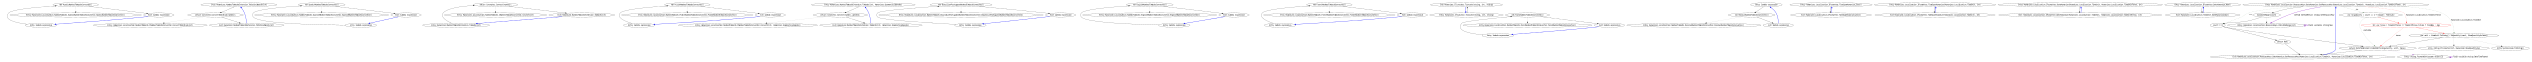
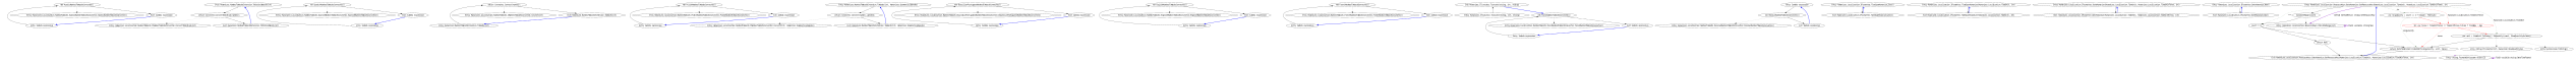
  digraph {
    fontname="IBM Plex Mono"
    node [cluster="lambda expression" file="DateHumanizeExtensions.cs" fontname="IBM Plex Mono" span="5-5"]
    edge [fontname="IBM Plex Mono" style=solid]
    n1 [cluster="Humanizer.Localisation.NumberToWords.ArabicNumberToWordsConverter.ArabicNumberToWordsConverter()" label="Entry Humanizer.Localisation.NumberToWords.ArabicNumberToWordsConverter.ArabicNumberToWordsConverter()" span="4-4"]
    n2 [cluster="Humanizer.NumberToWordsExtension.ToOrdinalWords(int)" label="Entry Humanizer.NumberToWordsExtension.ToOrdinalWords(int)" span="52-52"]
    n3 [cluster="Humanizer.NumberToWordsExtension.ToOrdinalWords(int)" label="return Converter.ConvertToOrdinal(number);" span="54-54"]
    n4 [cluster="Humanizer.NumberToWordsExtension.ToOrdinalWords(int)" label="Exit Humanizer.NumberToWordsExtension.ToOrdinalWords(int)" span="52-52"]
    n5 [cluster="Humanizer.Localisation.NumberToWords.INumberToWordsConverter.ConvertToOrdinal(int)" label="Entry Humanizer.Localisation.NumberToWords.INumberToWordsConverter.ConvertToOrdinal(int)" span="29-29"]
    n6 [cluster="Humanizer.Localisation.NumberToWords.SpanishNumberToWordsConverter.SpanishNumberToWordsConverter()" label="Entry Humanizer.Localisation.NumberToWords.SpanishNumberToWordsConverter.SpanishNumberToWordsConverter()"]
    n7 [cluster="Humanizer.Localisation.NumberToWords.INumberToWordsConverter.Convert(int)" label="Entry Humanizer.Localisation.NumberToWords.INumberToWordsConverter.Convert(int)" span="12-12"]
    n8 [cluster="Humanizer.Localisation.NumberToWords.PolishNumberToWordsConverter.PolishNumberToWordsConverter()" label="Entry Humanizer.Localisation.NumberToWords.PolishNumberToWordsConverter.PolishNumberToWordsConverter()" span="6-6"]
    n9 [cluster="Humanizer.NumberToWordsExtension.ToWords(int)" label="Entry Humanizer.NumberToWordsExtension.ToWords(int)" span="29-29"]
    n10 [cluster="Humanizer.NumberToWordsExtension.ToWords(int)" label="return Converter.Convert(number);" span="31-31"]
    n11 [cluster="Humanizer.NumberToWordsExtension.ToWords(int)" label="Exit Humanizer.NumberToWordsExtension.ToWords(int)" span="29-29"]
    n12 [cluster="Humanizer.NumberToWordsExtension.ToWords(int, Humanizer.GrammaticalGender)" label="Entry Humanizer.NumberToWordsExtension.ToWords(int, Humanizer.GrammaticalGender)" span="42-42"]
    n13 [cluster="Humanizer.NumberToWordsExtension.ToWords(int, Humanizer.GrammaticalGender)" label="return Converter.Convert(number, gender);" span="44-44"]
    n14 [cluster="Humanizer.NumberToWordsExtension.ToWords(int, Humanizer.GrammaticalGender)" label="Exit Humanizer.NumberToWordsExtension.ToWords(int, Humanizer.GrammaticalGender)" span="42-42"]
    n15 [cluster="Humanizer.Localisation.NumberToWords.INumberToWordsConverter.Convert(int, Humanizer.GrammaticalGender)" label="Entry Humanizer.Localisation.NumberToWords.INumberToWordsConverter.Convert(int, Humanizer.GrammaticalGender)" span="22-22"]
    n16 [cluster="Humanizer.Localisation.NumberToWords.BrazilianPortugueseNumberToWordsConverter.BrazilianPortugueseNumberToWordsConverter()" label="Entry Humanizer.Localisation.NumberToWords.BrazilianPortugueseNumberToWordsConverter.BrazilianPortugueseNumberToWordsConverter()"]
    n17 [cluster="Humanizer.Localisation.NumberToWords.EnglishNumberToWordsConverter.EnglishNumberToWordsConverter()" label="Entry Humanizer.Localisation.NumberToWords.EnglishNumberToWordsConverter.EnglishNumberToWordsConverter()"]
    n18 [cluster="Humanizer.Localisation.NumberToWords.FrenchNumberToWordsConverter.FrenchNumberToWordsConverter()" label="Entry Humanizer.Localisation.NumberToWords.FrenchNumberToWordsConverter.FrenchNumberToWordsConverter()"]
    n19 [cluster="Humanizer.Localisation.NumberToWords.FarsiNumberToWordsConverter.FarsiNumberToWordsConverter()" label="Entry Humanizer.Localisation.NumberToWords.FarsiNumberToWordsConverter.FarsiNumberToWordsConverter()"]
    n20 [label="Entry lambda expression" span="21-21"]
    n21 [label="new FrenchNumberToWordsConverter()" span="21-21"]
    n22 [label="Exit lambda expression" span="21-21"]
    n23 [label="Entry lambda expression" span="14-14"]
    n24 [label="new EnglishNumberToWordsConverter()" span="14-14"]
    n25 [label="Exit lambda expression" span="14-14"]
    n26 [label="Entry lambda expression" span="15-15"]
    n27 [label="new ArabicNumberToWordsConverter()" span="15-15"]
    n28 [label="Exit lambda expression" span="15-15"]
    n29 [label="Entry lambda expression" span="16-16"]
    n30 [label="new FarsiNumberToWordsConverter()" span="16-16"]
    n31 [label="Exit lambda expression" span="16-16"]
    n32 [label="Entry lambda expression" span="17-17"]
    n33 [label="new SpanishNumberToWordsConverter()" span="17-17"]
    n34 [label="Exit lambda expression" span="17-17"]
    n35 [label="Entry lambda expression" span="18-18"]
    n36 [label="new PolishNumberToWordsConverter()" span="18-18"]
    n37 [label="Exit lambda expression" span="18-18"]
    n38 [label="Entry lambda expression" span="19-19"]
    n39 [label="new BrazilianPortugueseNumberToWordsConverter()" span="19-19"]
    n40 [label="Exit lambda expression" span="19-19"]
    n41 [label="Entry lambda expression" span="20-20"]
    n42 [label="new RussianNumberToWordsConverter()" span="20-20"]
    n43 [label="Exit lambda expression" span="20-20"]
    n44 [cluster="Humanizer.Localisation.NumberToWords.RussianNumberToWordsConverter.RussianNumberToWordsConverter()" label="Entry Humanizer.Localisation.NumberToWords.RussianNumberToWordsConverter.RussianNumberToWordsConverter()"]
    n45 [cluster="Humanizer.ITruncator.Truncate(string, int, string)" file="DefaultFormatter.cs" label="Entry Humanizer.ITruncator.Truncate(string, int, string)" span="14-14"]
    n46 [cluster="Humanizer.ITruncator.Truncate(string, int, string)" file="DefaultFormatter.cs" label="Exit Humanizer.ITruncator.Truncate(string, int, string)" span="14-14"]
    n47 [cluster="Humanizer.Localisation.IFormatter.TimeSpanHumanize_Zero()" file="IFormatter.cs" label="Entry Humanizer.Localisation.IFormatter.TimeSpanHumanize_Zero()" span="12-12"]
    n48 [cluster="Humanizer.Localisation.IFormatter.TimeSpanHumanize_Zero()" file="IFormatter.cs" label="Exit Humanizer.Localisation.IFormatter.TimeSpanHumanize_Zero()" span="12-12"]
    n49 [cluster="Humanizer.Localisation.IFormatter.TimeSpanHumanize(Humanizer.Localisation.TimeUnit, int)" file="IFormatter.cs" label="Entry Humanizer.Localisation.IFormatter.TimeSpanHumanize(Humanizer.Localisation.TimeUnit, int)" span="13-13"]
    n50 [cluster="Humanizer.Localisation.IFormatter.TimeSpanHumanize(Humanizer.Localisation.TimeUnit, int)" file="IFormatter.cs" label="Exit Humanizer.Localisation.IFormatter.TimeSpanHumanize(Humanizer.Localisation.TimeUnit, int)" span="13-13"]
    n51 [cluster="Humanizer.Localisation.IFormatter.DateHumanize(Humanizer.Localisation.TimeUnit, Humanizer.Localisation.TimeUnitTense, int)" file="IFormatter.cs" label="Entry Humanizer.Localisation.IFormatter.DateHumanize(Humanizer.Localisation.TimeUnit, Humanizer.Localisation.TimeUnitTense, int)" span="10-10"]
    n52 [cluster="Humanizer.Localisation.IFormatter.DateHumanize(Humanizer.Localisation.TimeUnit, Humanizer.Localisation.TimeUnitTense, int)" file="IFormatter.cs" label="Exit Humanizer.Localisation.IFormatter.DateHumanize(Humanizer.Localisation.TimeUnit, Humanizer.Localisation.TimeUnitTense, int)" span="10-10"]
    n53 [cluster="Humanizer.Localisation.IFormatter.DateHumanize_Now()" file="IFormatter.cs" label="Entry Humanizer.Localisation.IFormatter.DateHumanize_Now()" span="9-9"]
-   n54 [cluster="Humanizer.Localisation.IFormatter.DateHumanize_Now()" file="IFormatter.cs" label="Exit Humanizer.Localisation.TimeUnit.DateHumanize_Now()" span="9-9"]
+   n54 [cluster="Humanizer.Localisation.IFormatter.DateHumanize_Now()" file="IFormatter.cs" label="Exit Humanizer.Localisation.IFormatter.DateHumanize_Now()" span="9-9"]
    n55 [cluster="Humanizer.Localisation.ResourceKeys.ValidateRange(int)" file="ResourceKeys.DateHumanize.cs" label="Entry Humanizer.Localisation.ResourceKeys.ValidateRange(int)" span="9-9"]
    n56 [cluster="string.ToQuantity(int, Humanizer.ShowQuantityAs)" file="ResourceKeys.DateHumanize.cs" label="Entry string.ITruncator(int, Humanizer.ShowQuantityAs)" span="25-25"]
    n57 [cluster="Humanizer.Localisation.ResourceKeys.DateHumanize.GetResourceKey(Humanizer.Localisation.TimeUnit, Humanizer.Localisation.TimeUnitTense, int)" file="ResourceKeys.DateHumanize.cs" label="Entry Humanizer.Localisation.ResourceKeys.DateHumanize.GetResourceKey(Humanizer.Localisation.TimeUnit, Humanizer.Localisation.TimeUnitTense, int)" span="27-27"]
    n58 [cluster="Humanizer.Localisation.ResourceKeys.DateHumanize.GetResourceKey(Humanizer.Localisation.TimeUnit, Humanizer.Localisation.TimeUnitTense, int)" file="ResourceKeys.DateHumanize.cs" label="ValidateRange(count)" span="29-29"]
    n59 [cluster="Humanizer.Localisation.ResourceKeys.DateHumanize.GetResourceKey(Humanizer.Localisation.TimeUnit, Humanizer.Localisation.TimeUnitTense, int)" file="ResourceKeys.DateHumanize.cs" label="count == 0" span="31-31"]
    n60 [cluster="Humanizer.Localisation.ResourceKeys.DateHumanize.GetResourceKey(Humanizer.Localisation.TimeUnit, Humanizer.Localisation.TimeUnitTense, int)" file="ResourceKeys.DateHumanize.cs" label="var singularity = count == 1 ? Single : Multiple" span="34-34"]
    n61 [cluster="Humanizer.Localisation.ResourceKeys.DateHumanize.GetResourceKey(Humanizer.Localisation.TimeUnit, Humanizer.Localisation.TimeUnitTense, int)" color=red community=0 file="ResourceKeys.DateHumanize.cs" label="10: var tense = timeUnitTense == TimeUnitTense.Future ? FromNow : Ago" span="35-35"]
    n62 [cluster="Humanizer.Localisation.ResourceKeys.DateHumanize.GetResourceKey(Humanizer.Localisation.TimeUnit, Humanizer.Localisation.TimeUnitTense, int)" file="ResourceKeys.DateHumanize.cs" label="var unit = timeUnit.ToString().ToQuantity(count, ShowQuantityAs.None)" span="36-36"]
    n63 [cluster="Humanizer.Localisation.ResourceKeys.DateHumanize.GetResourceKey(Humanizer.Localisation.TimeUnit, Humanizer.Localisation.TimeUnitTense, int)" file="ResourceKeys.DateHumanize.cs" label="return Now;" span="32-32"]
    n64 [cluster="Humanizer.Localisation.ResourceKeys.DateHumanize.GetResourceKey(Humanizer.Localisation.TimeUnit, Humanizer.Localisation.TimeUnitTense, int)" file="ResourceKeys.DateHumanize.cs" label="return DateTimeFormat.FormatWith(singularity, unit, tense);" span="37-37"]
    n65 [cluster="System.Enum.ToString()" file="ResourceKeys.DateHumanize.cs" label="Entry System.Enum.ToString()" span="0-0"]
    n66 [cluster="Humanizer.Localisation.ResourceKeys.DateHumanize.GetResourceKey(Humanizer.Localisation.TimeUnit, Humanizer.Localisation.TimeUnitTense, int)" file="ResourceKeys.DateHumanize.cs" label="Exit Humanizer.Localisation.ResourceKeys.DateHumanize.GetResourceKey(Humanizer.Localisation.TimeUnit, Humanizer.Localisation.TimeUnitTense, int)" span="27-27"]
    n67 [cluster="string.FormatWith(params object[])" file="ResourceKeys.DateHumanize.cs" label="Entry string.FormatWith(params object[])" span="15-15"]
    n2 -> n3
    n3 -> n4
    n3 -> n5 [style=dotted]
    n4 -> n2 [color=blue style=bold]
    n9 -> n10
    n10 -> n7 [style=dotted]
    n10 -> n11
    n11 -> n9 [color=blue style=bold]
    n12 -> n13
    n13 -> n14
    n13 -> n15 [style=dotted]
    n14 -> n12 [color=blue style=bold]
    n20 -> n21
    n21 -> n18 [style=dotted]
    n21 -> n22
    n22 -> n20 [color=blue style=bold]
    n23 -> n24
    n24 -> n17 [style=dotted]
    n24 -> n25
    n25 -> n23 [color=blue style=bold]
    n26 -> n27
    n27 -> n1 [style=dotted]
    n27 -> n28
    n28 -> n26 [color=blue style=bold]
    n29 -> n30
    n30 -> n19 [style=dotted]
    n30 -> n31
    n31 -> n29 [color=blue style=bold]
    n32 -> n33
    n33 -> n6 [style=dotted]
    n33 -> n34
    n34 -> n32 [color=blue style=bold]
    n35 -> n36
    n36 -> n8 [style=dotted]
    n36 -> n37
    n37 -> n35 [color=blue style=bold]
    n38 -> n39
    n39 -> n16 [style=dotted]
    n39 -> n40
    n40 -> n38 [color=blue style=bold]
    n41 -> n42
    n42 -> n43
    n42 -> n44 [style=dotted]
    n43 -> n41 [color=blue style=bold]
    n45 -> n46
-   n46 -> n45 [color=blue style=bold]
+   n46 -> n30 [color=blue style=bold]
    n47 -> n48
    n48 -> n47 [color=blue style=bold]
    n49 -> n50
    n50 -> n49 [color=blue style=bold]
    n51 -> n52
    n52 -> n51 [color=blue style=bold]
    n53 -> n54
    n54 -> n53 [color=blue style=bold]
    n55 -> n55 [color=darkorchid label="Field variable string Now" style=bold]
    n57 -> n55 [color=darkorchid label="method methodReturn string GetResourceKey" style=bold]
    n57 -> n58
    n57 -> n59 [color=darkseagreen4 label=int style=dashed]
    n57 -> n60 [color=darkseagreen4 label=int style=dashed]
    n57 -> n61 [color=red label="Humanizer.Localisation.TimeUnitTense" style=dashed]
    n57 -> n62 [color=darkseagreen4 label="Humanizer.Localisation.TimeUnit" style=dashed]
    n58 -> n55 [style=dotted]
    n58 -> n59
    n59 -> n63
    n59 -> n64
    n60 -> n61 [color=red]
-   n60 -> n64 [color=darkseagreen4 label=variable style=dashed]
+   n60 -> n64 [color=darkseagreen4 label=singularity style=dashed]
    n61 -> n62 [color=red]
    n61 -> n64 [color=red label=tense style=dashed]
    n62 -> n56 [style=dotted]
    n62 -> n64
    n62 -> n65 [style=dotted]
    n63 -> n66
    n64 -> n66
    n64 -> n67 [color=darkorchid style=dotted]
    n66 -> n57 [color=blue style=bold]
    n67 -> n67 [color=darkorchid label="Field variable string DateTimeFormat" style=bold]
  }
